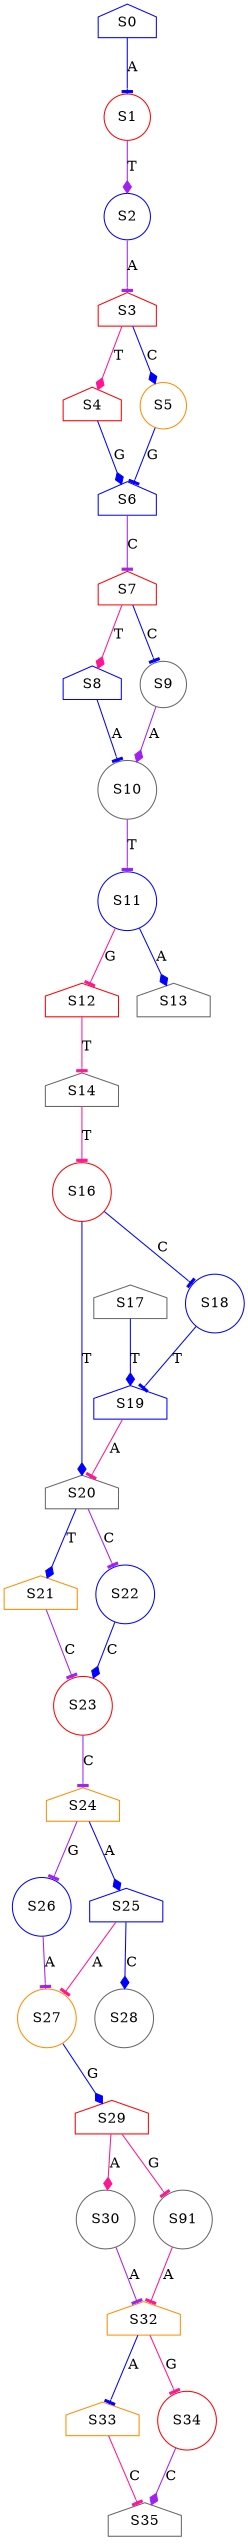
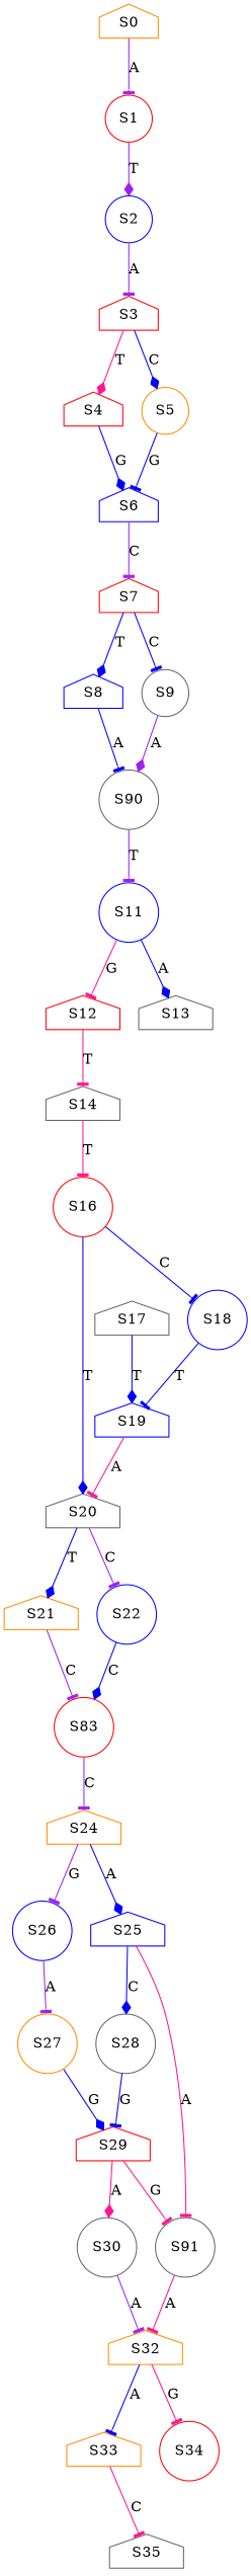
  strict digraph {
    node [color=blue shape=house]
    edge [arrowhead=tee color=blue]
    S1 [color=red shape=circle]
-   S0
+   S0 [color=darkorange]
    S2 [shape=circle]
    S3 [color=red]
    S4 [color=red]
    S5 [color=darkorange shape=circle]
    S6
    S7 [color=red]
    S8
    S9 [color=gray40 shape=circle]
-   S10 [color=gray40 shape=circle]
+   S10 [color=gray40 shape=circle label=S90]
    S11 [shape=circle]
    S12 [color=red]
    S13 [color=gray40]
    S14 [color=gray40]
    S16 [color=red shape=circle]
    S18 [shape=circle]
    S20 [color=gray40]
    S17 [color=gray40]
    S19
    S21 [color=darkorange]
    S22 [shape=circle]
-   S23 [color=red shape=circle]
+   S23 [color=red shape=circle label=S83]
    S24 [color=darkorange]
    S25
    S26 [shape=circle]
    S27 [color=darkorange shape=circle]
    S28 [color=gray40 shape=circle]
    S29 [color=red]
    S30 [color=gray40 shape=circle]
    n31 [color=gray40 label=S91 shape=circle]
    S32 [color=darkorange]
    S33 [color=darkorange]
    S34 [color=red shape=circle]
    S35 [color=gray40]
    S1 -> S2 [arrowhead=diamond color=purple label=T]
-   S0 -> S1 [label=A]
+   S0 -> S1 [color=purple label=A]
    S2 -> S3 [color=purple label=A]
    S3 -> S4 [arrowhead=diamond color=deeppink label=T]
    S3 -> S5 [arrowhead=diamond label=C]
    S4 -> S6 [arrowhead=diamond label=G]
    S5 -> S6 [label=G]
    S6 -> S7 [color=purple label=C]
-   S7 -> S8 [arrowhead=diamond color=deeppink label=T]
+   S7 -> S8 [arrowhead=diamond label=T]
    S7 -> S9 [label=C]
    S8 -> S10 [label=A]
    S9 -> S10 [arrowhead=diamond color=purple label=A]
    S10 -> S11 [color=purple label=T]
    S11 -> S12 [color=deeppink label=G]
    S11 -> S13 [arrowhead=diamond label=A]
    S12 -> S14 [color=deeppink label=T]
    S14 -> S16 [color=deeppink label=T]
    S16 -> S18 [label=C]
    S16 -> S20 [arrowhead=diamond label=T]
    S18 -> S19 [label=T]
    S20 -> S21 [arrowhead=diamond label=T]
    S20 -> S22 [color=purple label=C]
    S17 -> S19 [arrowhead=diamond label=T]
    S19 -> S20 [color=deeppink label=A]
    S21 -> S23 [color=purple label=C]
    S22 -> S23 [arrowhead=diamond label=C]
    S23 -> S24 [color=purple label=C]
    S24 -> S25 [arrowhead=diamond label=A]
    S24 -> S26 [color=purple label=G]
-   S25 -> S27 [color=deeppink label=A]
+   S25 -> n31 [color=deeppink label=A]
    S25 -> S28 [arrowhead=diamond label=C]
    S26 -> S27 [color=purple label=A]
    S27 -> S29 [arrowhead=diamond label=G]
+   S28 -> S29 [label=G]
    S29 -> S30 [arrowhead=diamond color=deeppink label=A]
    S29 -> n31 [color=deeppink label=G]
    S30 -> S32 [color=purple label=A]
    n31 -> S32 [color=deeppink label=A]
    S32 -> S33 [label=A]
    S32 -> S34 [color=deeppink label=G]
    S33 -> S35 [color=deeppink label=C]
-   S34 -> S35 [arrowhead=diamond color=purple label=C]
  }
